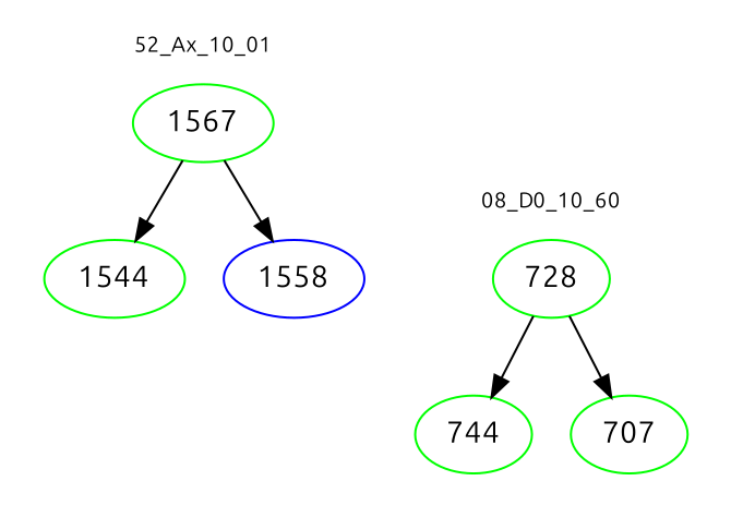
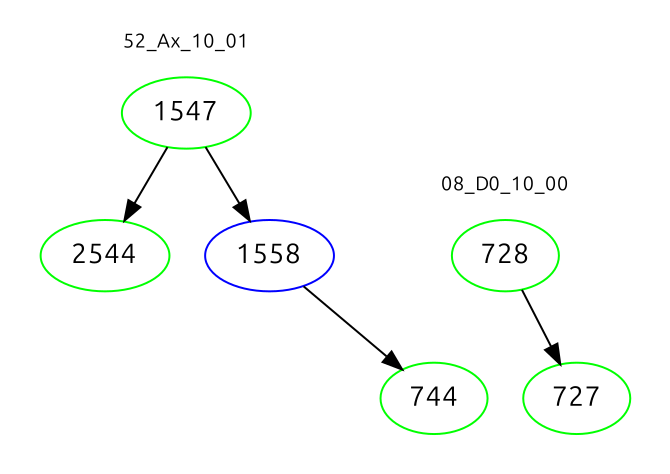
  digraph {
    fontname=Ubuntu
    node [color=green fontname=Ubuntu]
    edge [color=black fontname=Ubuntu]
-   n1 [label=1567]
-   n2 [label=1544]
+   n1 [label=1547]
+   n2 [label=2544]
    n3 [color=blue label=1558]
    n4 [label=728]
-   n5 [label=707]
+   n5 [label=727]
    n6 [label=744]
    subgraph cluster_1 {
      color=white
      fontsize=10
      label="52_Ax_10_01"
      n1
      n2
      n3
    }
    subgraph cluster_2 {
      color=white
      fontsize=10
-     label="08_D0_10_60"
+     label="08_D0_10_00"
      n4
      n5
      n6
    }
    n1 -> n2
    n1 -> n3
    n4 -> n5
-   n4 -> n6
+   n3 -> n6
  }
